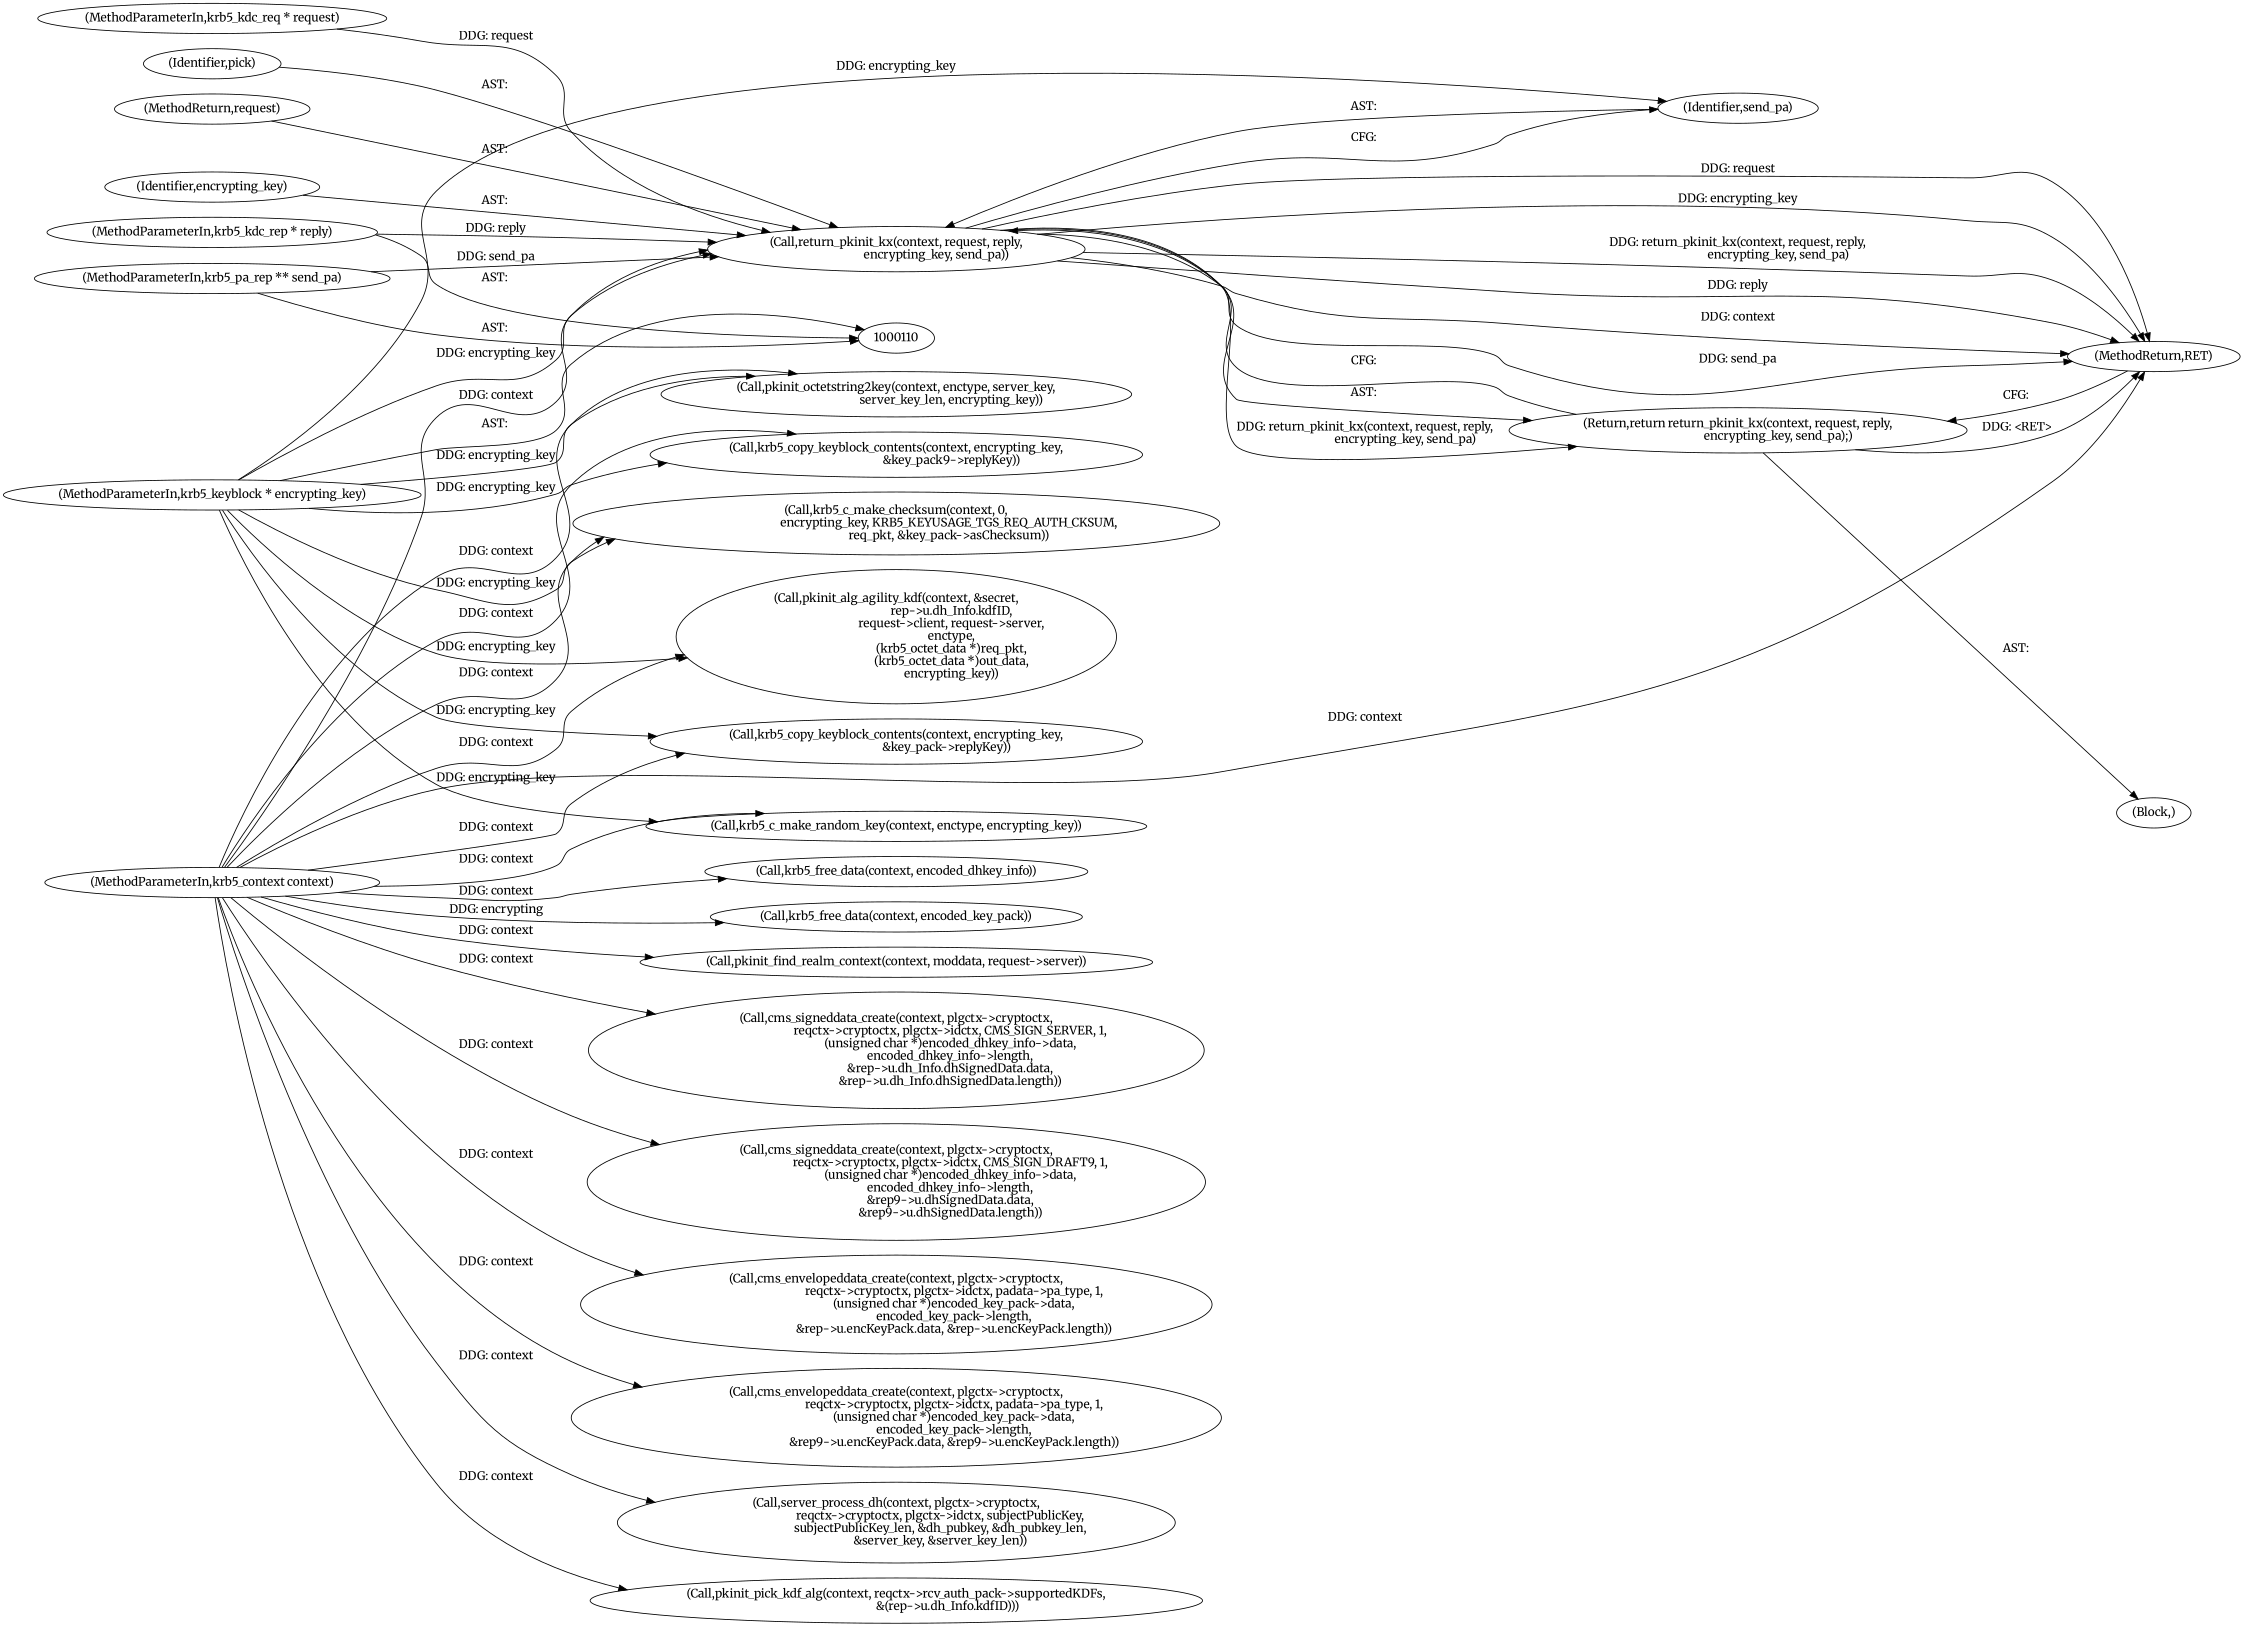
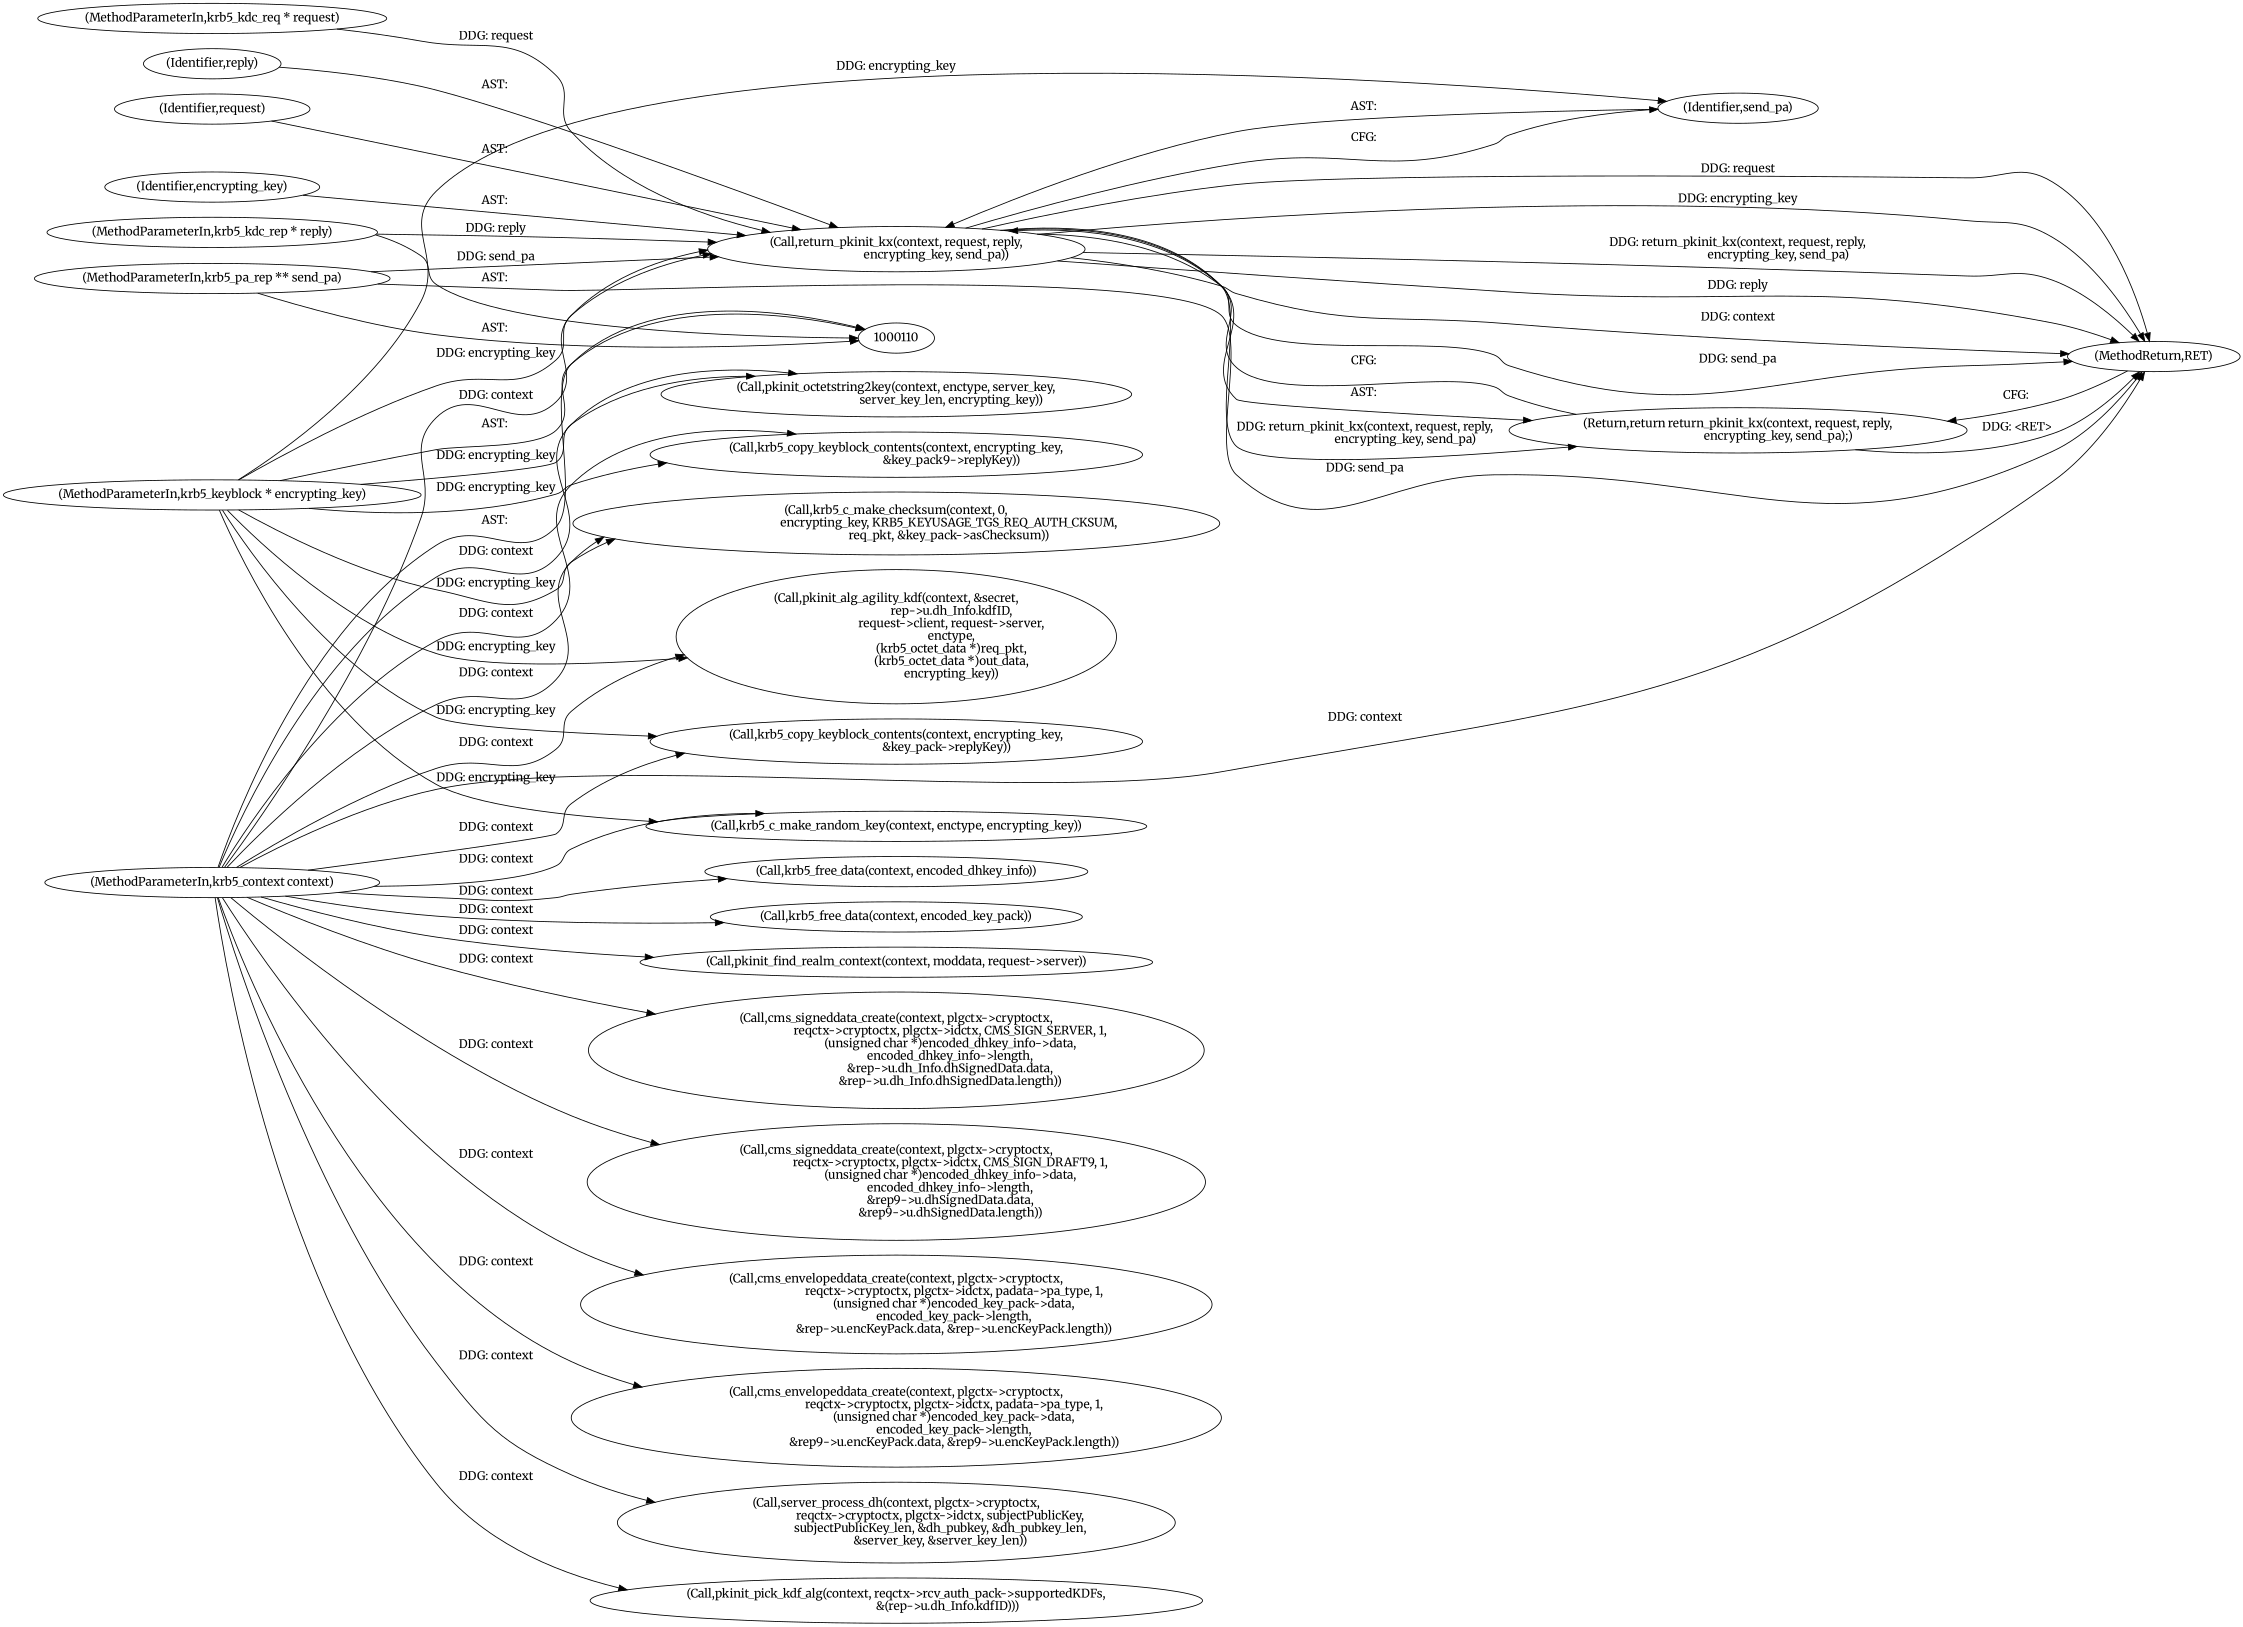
  digraph {
    fontname=Merriweather
    rankdir=LR
    node [fontname=Merriweather]
    edge [fontname=Merriweather]
    n1 [label="(Call,return_pkinit_kx(context, request, reply,\n                                encrypting_key, send_pa))"]
    n2 [label="(Return,return return_pkinit_kx(context, request, reply,\n                                encrypting_key, send_pa);)"]
    n3 [label="(Identifier,send_pa)"]
    n4 [label="(MethodReturn,RET)"]
-   n5 [label="(Block,)"]
    n6 [label="(MethodParameterIn,krb5_context context)"]
    n7 [label="(Call,cms_envelopeddata_create(context, plgctx->cryptoctx,\n                                              reqctx->cryptoctx, plgctx->idctx, padata->pa_type, 1,\n                                              (unsigned char *)encoded_key_pack->data,\n                                              encoded_key_pack->length,\n                                              &rep->u.encKeyPack.data, &rep->u.encKeyPack.length))"]
    n8 [label="(Call,krb5_c_make_random_key(context, enctype, encrypting_key))"]
    n9 [label="(Call,pkinit_alg_agility_kdf(context, &secret,\n                                            rep->u.dh_Info.kdfID,\n                                            request->client, request->server,\n                                            enctype,\n                                            (krb5_octet_data *)req_pkt,\n                                            (krb5_octet_data *)out_data,\n                                            encrypting_key))"]
    n10 [label="(Call,krb5_copy_keyblock_contents(context, encrypting_key,\n                                        &key_pack->replyKey))"]
    n11 [label="(Call,server_process_dh(context, plgctx->cryptoctx,\n                                   reqctx->cryptoctx, plgctx->idctx, subjectPublicKey,\n                                   subjectPublicKey_len, &dh_pubkey, &dh_pubkey_len,\n                                   &server_key, &server_key_len))"]
    n12 [label="(Call,pkinit_pick_kdf_alg(context, reqctx->rcv_auth_pack->supportedKDFs,\n                                         &(rep->u.dh_Info.kdfID)))"]
    n13 [label="(Call,pkinit_octetstring2key(context, enctype, server_key,\n                                            server_key_len, encrypting_key))"]
    n14 [label="(Call,krb5_free_data(context, encoded_dhkey_info))"]
    n15 [label="(Call,krb5_free_data(context, encoded_key_pack))"]
    n16 [label="(Call,pkinit_find_realm_context(context, moddata, request->server))"]
    n17 [label="(Call,cms_signeddata_create(context, plgctx->cryptoctx,\n                                           reqctx->cryptoctx, plgctx->idctx, CMS_SIGN_SERVER, 1,\n                                           (unsigned char *)encoded_dhkey_info->data,\n                                           encoded_dhkey_info->length,\n                                           &rep->u.dh_Info.dhSignedData.data,\n                                           &rep->u.dh_Info.dhSignedData.length))"]
    n18 [label="(Call,krb5_copy_keyblock_contents(context, encrypting_key,\n                                            &key_pack9->replyKey))"]
    n19 [label="(Call,cms_signeddata_create(context, plgctx->cryptoctx,\n                                           reqctx->cryptoctx, plgctx->idctx, CMS_SIGN_DRAFT9, 1,\n                                           (unsigned char *)encoded_dhkey_info->data,\n                                           encoded_dhkey_info->length,\n                                           &rep9->u.dhSignedData.data,\n                                           &rep9->u.dhSignedData.length))"]
    n20 [label="(Call,krb5_c_make_checksum(context, 0,\n                                          encrypting_key, KRB5_KEYUSAGE_TGS_REQ_AUTH_CKSUM,\n                                          req_pkt, &key_pack->asChecksum))"]
    n21 [label="(Call,cms_envelopeddata_create(context, plgctx->cryptoctx,\n                                              reqctx->cryptoctx, plgctx->idctx, padata->pa_type, 1,\n                                              (unsigned char *)encoded_key_pack->data,\n                                              encoded_key_pack->length,\n                                              &rep9->u.encKeyPack.data, &rep9->u.encKeyPack.length))"]
    1000110
    n23 [label="(MethodParameterIn,krb5_kdc_req * request)"]
    n24 [label="(MethodParameterIn,krb5_kdc_rep * reply)"]
    n25 [label="(MethodParameterIn,krb5_keyblock * encrypting_key)"]
    n26 [label="(MethodParameterIn,krb5_pa_rep ** send_pa)"]
-   n27 [label="(Identifier,pick)"]
-   n28 [label="(MethodReturn,request)"]
+   n27 [label="(Identifier,reply)"]
+   n28 [label="(Identifier,request)"]
    n29 [label="(Identifier,encrypting_key)"]
    n1 -> n2 [label="AST: "]
    n1 -> n2 [label="DDG: return_pkinit_kx(context, request, reply,\n                                encrypting_key, send_pa)"]
    n1 -> n3 [label="CFG: "]
    n1 -> n4 [label="DDG: request"]
    n1 -> n4 [label="DDG: encrypting_key"]
    n1 -> n4 [label="DDG: return_pkinit_kx(context, request, reply,\n                                encrypting_key, send_pa)"]
    n1 -> n4 [label="DDG: reply"]
    n1 -> n4 [label="DDG: context"]
    n1 -> n4 [label="DDG: send_pa"]
    n2 -> n1 [label="CFG: "]
    n2 -> n4 [label="DDG: <RET>"]
-   n2 -> n5 [label="AST: "]
    n3 -> n1 [label="AST: "]
    n4 -> n2 [label="CFG: "]
    n6 -> n1 [label="DDG: context"]
    n6 -> n4 [label="DDG: context"]
    n6 -> n7 [label="DDG: context"]
    n6 -> n8 [label="DDG: context"]
    n6 -> n9 [label="DDG: context"]
    n6 -> n10 [label="DDG: context"]
    n6 -> n11 [label="DDG: context"]
    n6 -> n12 [label="DDG: context"]
    n6 -> n13 [label="DDG: context"]
    n6 -> n14 [label="DDG: context"]
-   n6 -> n15 [label="DDG: encrypting"]
+   n6 -> n15 [label="DDG: context"]
    n6 -> n16 [label="DDG: context"]
    n6 -> n17 [label="DDG: context"]
    n6 -> n18 [label="DDG: context"]
    n6 -> n19 [label="DDG: context"]
    n6 -> n20 [label="DDG: context"]
    n6 -> n21 [label="DDG: context"]
+   n6 -> 1000110 [label="AST: "]
    n23 -> n1 [label="DDG: request"]
    n24 -> n1 [label="DDG: reply"]
    n24 -> 1000110 [label="AST: "]
    n25 -> n1 [label="DDG: encrypting_key"]
    n25 -> n3 [label="DDG: encrypting_key"]
    n25 -> n8 [label="DDG: encrypting_key"]
    n25 -> n9 [label="DDG: encrypting_key"]
    n25 -> n10 [label="DDG: encrypting_key"]
    n25 -> n13 [label="DDG: encrypting_key"]
    n25 -> n18 [label="DDG: encrypting_key"]
    n25 -> n20 [label="DDG: encrypting_key"]
    n25 -> 1000110 [label="AST: "]
    n26 -> n1 [label="DDG: send_pa"]
+   n26 -> n4 [label="DDG: send_pa"]
    n26 -> 1000110 [label="AST: "]
    n27 -> n1 [label="AST: "]
    n28 -> n1 [label="AST: "]
    n29 -> n1 [label="AST: "]
  }
